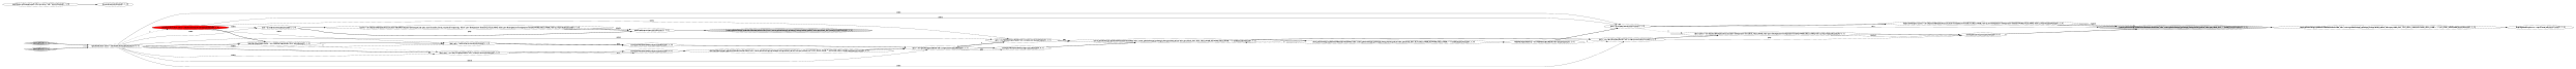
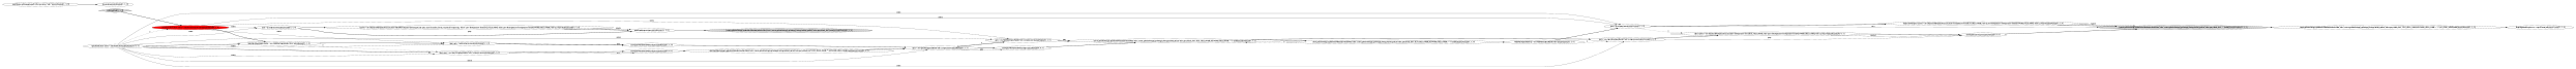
  digraph {
    fontname="Liberation Serif"
    rankdir=LR
    node [fillcolor=white fontname="Liberation Serif" shape=ellipse style=filled]
    edge [fontname="Liberation Serif" style=bold]
    n1 [label="query = new QueryStringQueryBuilder(\"hello\").toQuery(context)@@@8@@@['1', '1', '1']"]
    n2 [label="assertQueryWithAllFieldsWildcard(query)@@@9@@@['0', '0', '1']"]
    n3 [label="query = new MultiMatchQueryBuilder(\"hello\").toQuery(context)@@@9@@@['1', '1', '0']"]
    n4 [label="context.getIndexSettings().updateIndexMetadata(newIndexMeta(\"index\",context.getIndexSettings().getSettings(),Settings.builder().putList(\"index.query.default_field\",TEXT_FIELD_NAME,KEYWORD_FIELD_NAME + \"^5\").build()))@@@10@@@['1', '1', '1']"]
    n5 [fillcolor=lightgray label="{context.getIndexSettings().updateIndexMetadata(newIndexMeta(\"index\",context.getIndexSettings().getSettings(),Settings.builder().putList(\"index.query.default_field\",\"*\").build()))}@@@15@@@['1', '1', '1']"]
    n6 [label="context.getIndexSettings().updateIndexMetadata(newIndexMeta(\"index\",context.getIndexSettings().getSettings(),Settings.builder().putList(\"index.query.default_field\",TEXT_FIELD_NAME,KEYWORD_FIELD_NAME + \"^5\",INT_FIELD_NAME).build()))@@@16@@@['1', '1', '0']"]
    n7 [label="IllegalArgumentException exc = expectThrows(,null)@@@17@@@['1', '1', '0']"]
    n8 [label="assertEquals(expected,query)@@@23@@@['1', '1', '0']"]
    n9 [fillcolor=lightgray label="{context.getIndexSettings().updateIndexMetadata(newIndexMeta(\"index\",context.getIndexSettings().getSettings(),Settings.builder().putNull(\"index.query.default_field\").build()))}@@@25@@@['1', '1', '0']"]
    n10 [label="query = qb.toQuery(context)@@@13@@@['1', '1', '0']"]
    n11 [label="Query expected = new DisjunctionMaxQuery(Arrays.asList(new TermQuery(new Term(TEXT_FIELD_NAME,\"hello\")),new BoostQuery(new TermQuery(new Term(KEYWORD_FIELD_NAME,\"hello\")),5.0f)),0.0f)@@@12@@@['0', '0', '1']"]
    n12 [label="DisjunctionMaxQuery expected = new DisjunctionMaxQuery(Arrays.asList(new TermQuery(new Term(TEXT_FIELD_NAME,\"hello\")),new BoostQuery(new TermQuery(new Term(KEYWORD_FIELD_NAME,\"hello\")),5.0f)),0.0f)@@@14@@@['1', '1', '0']"]
    n13 [label="assertEquals(expected,query)@@@13@@@['0', '0', '1']"]
    n14 [label="MultiMatchQueryBuilder builder = new MultiMatchQueryBuilder(\"hello\")@@@4@@@['1', '1', '0']"]
    n15 [label="Query query = new QueryStringQueryBuilder(\"hello\").toQuery(context)@@@4@@@['0', '0', '1']"]
    n16 [label="Query query = builder.toQuery(context)@@@5@@@['1', '1', '0']"]
    n17 [label="assertQueryWithAllFieldsWildcard(query)@@@5@@@['0', '0', '1']"]
    n18 [label="assertQueryWithAllFieldsWildcard(query)@@@6@@@['1', '1', '0']"]
    n19 [label="query = new QueryStringQueryBuilder(\"hello\").toQuery(context)@@@11@@@['0', '0', '1']"]
    n20 [label="context.getIndexSettings().updateIndexMetadata(newIndexMeta(\"index\",context.getIndexSettings().getSettings(),Settings.builder().putList(\"index.query.default_field\",TEXT_FIELD_NAME,KEYWORD_FIELD_NAME + \"^5\").build()))@@@11@@@['1', '1', '0']"]
    n21 [label="MultiMatchQueryBuilder qb = new MultiMatchQueryBuilder(\"hello\")@@@12@@@['1', '1', '0']"]
    n22 [label="qb.lenient(true)@@@20@@@['1', '1', '0']"]
    n23 [label="query = qb.toQuery(context)@@@21@@@['1', '1', '0']"]
    n24 [label="expected = new DisjunctionMaxQuery(Arrays.asList(new MatchNoDocsQuery(\"failed (mapped_int( query, caused by number_format_exception:(For input string: \"hello\"(\"),new TermQuery(new Term(TEXT_FIELD_NAME,\"hello\")),new BoostQuery(new TermQuery(new Term(KEYWORD_FIELD_NAME,\"hello\")),5.0f)),0.0f)@@@22@@@['1', '1', '0']"]
    n25 [label="context.getIndexSettings().updateIndexMetadata(newIndexMeta(\"index\",context.getIndexSettings().getSettings(),Settings.builder().putList(\"index.query.default_field\",TEXT_FIELD_NAME,\"*\",KEYWORD_FIELD_NAME).build()))@@@7@@@['0', '0', '1']"]
-   n26 [fillcolor=lightgray label="testDefaultField['0', '0', '1']" shape=diamond]
    n27 [label="QueryShardContext context = createShardContext()@@@3@@@['1', '0', '1']"]
    n28 [fillcolor=red label="SearchExecutionContext context = createSearchExecutionContext()@@@3@@@['0', '1', '0']"]
-   n29 [fillcolor=lightgray label="testDefaultField['1', '0', '0']" shape=diamond]
+   n30 [fillcolor=lightgray label="testDefaultField['0', '1', '0']" shape=diamond]
    n31 [label="assertThat(exc.getMessage(),equalTo(\"For input string: \"hello\"\"))@@@19@@@['1', '1', '0']"]
    n1 -> n2
    n1 -> n2 [label=query style=solid]
    n1 -> n3
    n2 -> n4
    n3 -> n1 [label=0 style=dashed]
    n3 -> n4
    n3 -> n4 [label=query style=solid]
    n4 -> n19
    n4 -> n20
    n5 -> n6
    n6 -> n7
    n8 -> n9
    n10 -> n5 [label=query style=solid]
    n10 -> n11 [label=0 style=dashed]
    n10 -> n12
    n11 -> n13
    n11 -> n13 [label=expected style=solid]
    n12 -> n5
    n12 -> n5 [label=expected style=solid]
    n13 -> n5
    n14 -> n15 [label=0 style=dashed]
    n14 -> n16
    n15 -> n17
    n15 -> n17 [label=query style=solid]
    n16 -> n18 [label=query style=solid]
    n16 -> n18
    n17 -> n25
    n18 -> n1
    n19 -> n11
    n19 -> n13 [label=query style=solid]
    n20 -> n4 [label=0 style=dashed]
    n20 -> n21
    n21 -> n10
    n21 -> n19 [label=0 style=dashed]
    n23 -> n8 [label=query]
    n23 -> n24
    n24 -> n8
    n24 -> n8 [label=expected style=solid]
    n25 -> n1
-   n26 -> n27
    n27 -> n1 [label=context style=solid]
    n27 -> n3 [label=context style=solid]
    n27 -> n10 [label=context style=solid]
    n27 -> n14
    n27 -> n15 [label=context style=solid]
    n27 -> n15
    n27 -> n16 [label=context style=solid]
    n27 -> n19 [label=context style=solid]
    n27 -> n23 [label=context style=solid]
    n27 -> n28 [label=0 style=dashed]
    n28 -> n3 [label=context style=solid]
    n28 -> n10 [label=context style=solid]
    n28 -> n14
    n28 -> n16 [label=context style=solid]
    n28 -> n23 [label=context style=solid]
-   n29 -> n27
+   n30 -> n28
    n31 -> n22
  }
